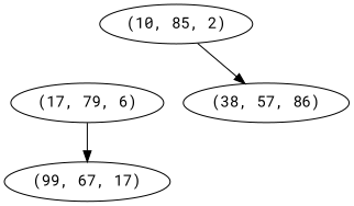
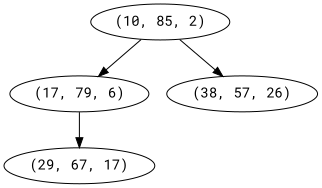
  digraph {
    fontname="Roboto Mono"
    node [fontname="Roboto Mono"]
    edge [fontname="Roboto Mono"]
    "(10, 85, 2)"
    "(17, 79, 6)"
-   "(38, 57, 26)" [label="(38, 57, 86)"]
-   "(29, 67, 17)" [label="(99, 67, 17)"]
+   "(38, 57, 26)"
+   "(29, 67, 17)"
+   "(10, 85, 2)" -> "(17, 79, 6)"
    "(10, 85, 2)" -> "(38, 57, 26)"
    "(17, 79, 6)" -> "(29, 67, 17)"
  }
